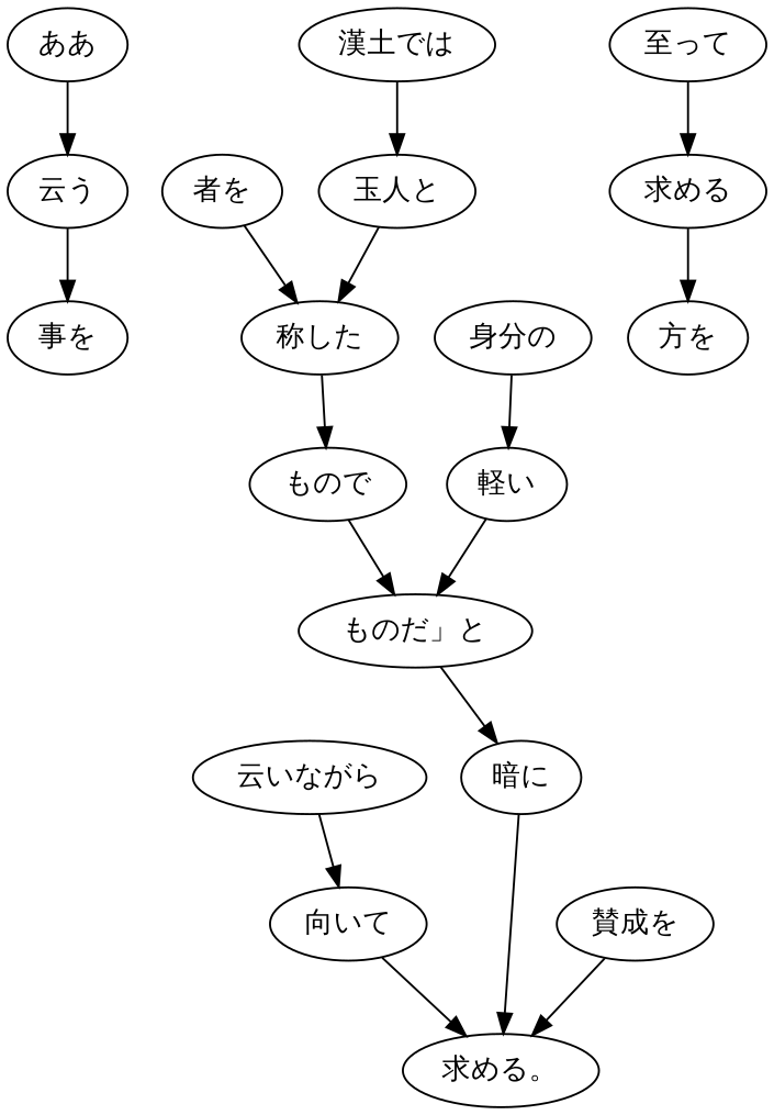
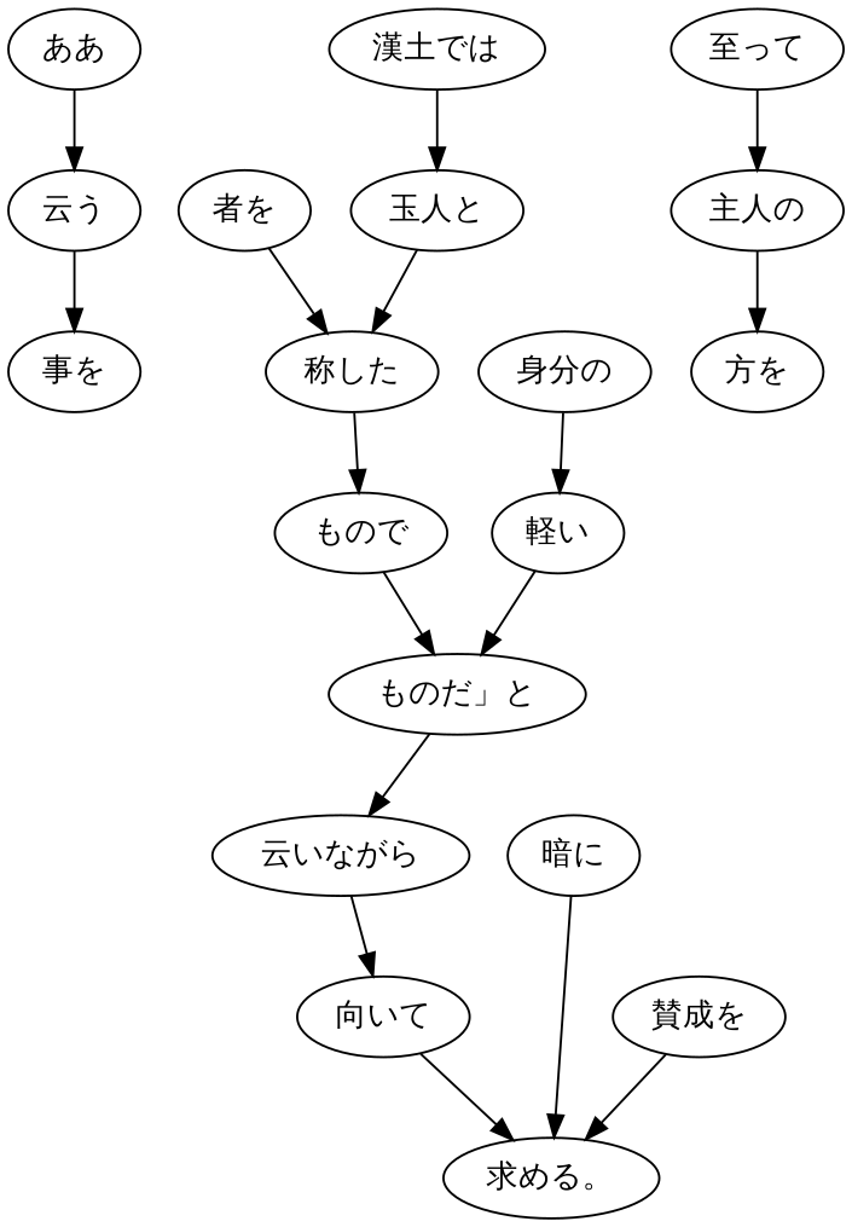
  digraph {
    fontname="Open Sans"
    node [fontname="Open Sans"]
    edge [fontname="Open Sans"]
    n1 [label="ああ"]
    n2 [label="云う"]
    n3 [label="事を"]
    n4 [label="者を"]
    n5 [label="称した"]
    n6 [label="もので"]
    n7 [label="漢土では"]
    n8 [label="玉人と"]
    n9 [label="ものだ」と"]
    n10 [label="云いながら"]
    n11 [label="至って"]
-   n12 [label="求める"]
+   n12 [label="主人の"]
    n13 [label="身分の"]
    n14 [label="軽い"]
    n15 [label="向いて"]
    n16 [label="求める。"]
    n17 [label="方を"]
    n18 [label="暗に"]
    n19 [label="賛成を"]
    n1 -> n2
    n2 -> n3
    n4 -> n5
    n5 -> n6
    n6 -> n9
    n7 -> n8
    n8 -> n5
-   n9 -> n18
+   n9 -> n10
    n10 -> n15
    n11 -> n12
    n12 -> n17
    n13 -> n14
    n14 -> n9
    n15 -> n16
    n18 -> n16
    n19 -> n16
  }
